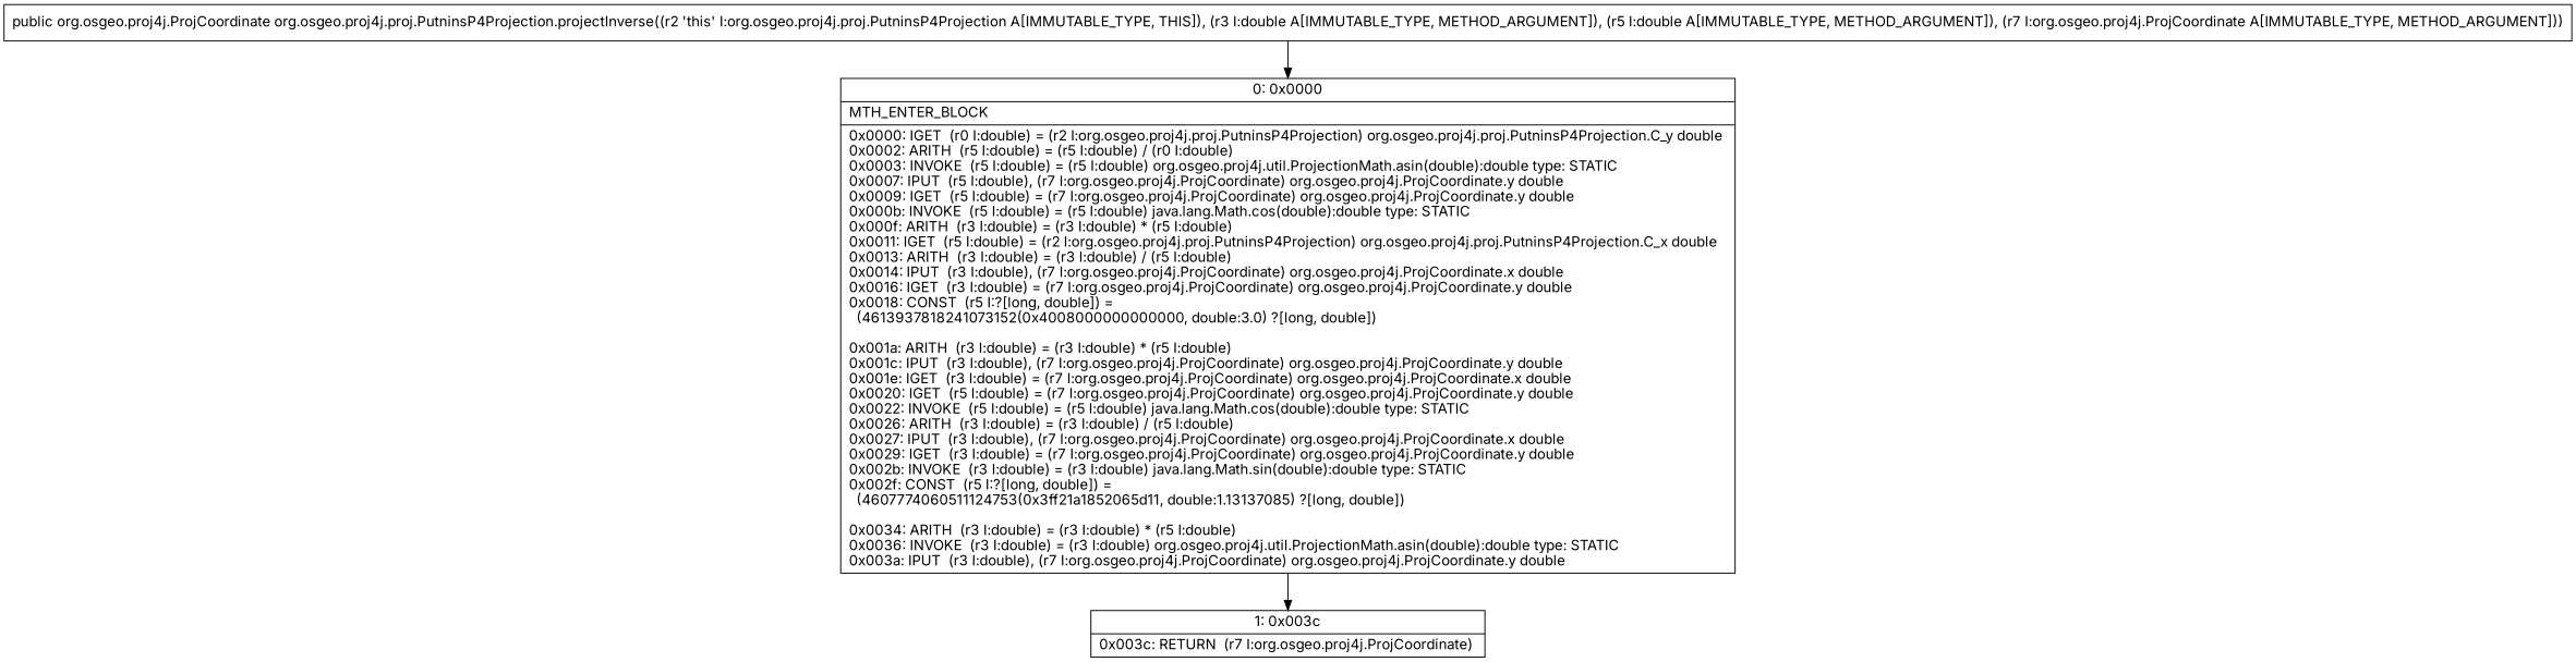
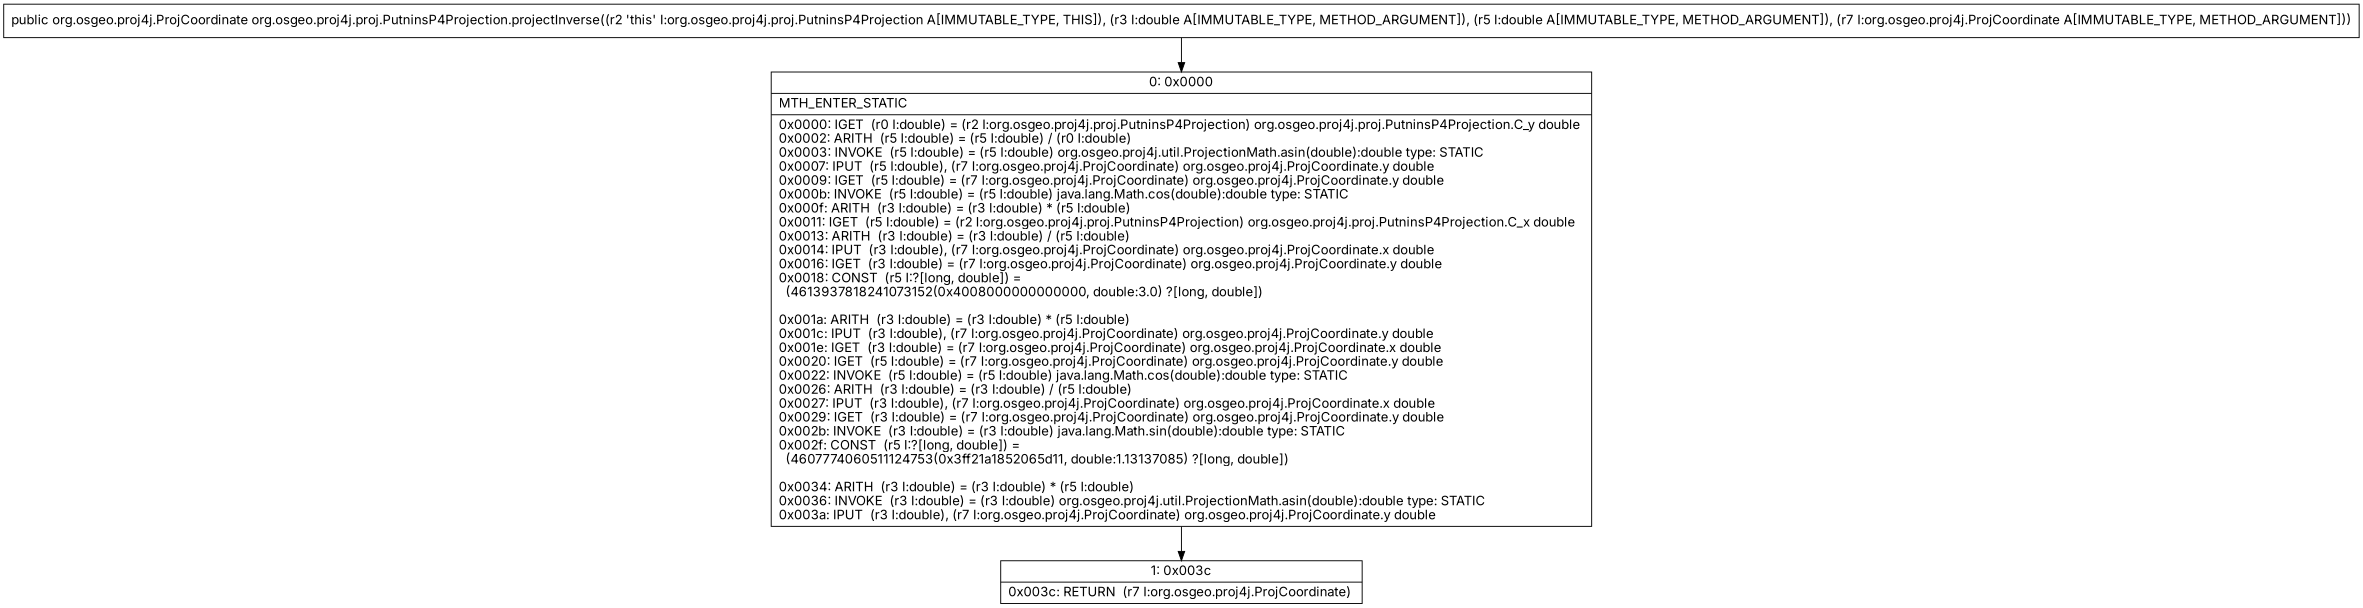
  digraph {
    fontname=Inter
    node [shape=record fontname=Inter]
    edge [fontname=Inter]
-   n1 [label="{0\:\ 0x0000|MTH_ENTER_BLOCK\l|0x0000: IGET  (r0 I:double) = (r2 I:org.osgeo.proj4j.proj.PutninsP4Projection) org.osgeo.proj4j.proj.PutninsP4Projection.C_y double \l0x0002: ARITH  (r5 I:double) = (r5 I:double) \/ (r0 I:double) \l0x0003: INVOKE  (r5 I:double) = (r5 I:double) org.osgeo.proj4j.util.ProjectionMath.asin(double):double type: STATIC \l0x0007: IPUT  (r5 I:double), (r7 I:org.osgeo.proj4j.ProjCoordinate) org.osgeo.proj4j.ProjCoordinate.y double \l0x0009: IGET  (r5 I:double) = (r7 I:org.osgeo.proj4j.ProjCoordinate) org.osgeo.proj4j.ProjCoordinate.y double \l0x000b: INVOKE  (r5 I:double) = (r5 I:double) java.lang.Math.cos(double):double type: STATIC \l0x000f: ARITH  (r3 I:double) = (r3 I:double) * (r5 I:double) \l0x0011: IGET  (r5 I:double) = (r2 I:org.osgeo.proj4j.proj.PutninsP4Projection) org.osgeo.proj4j.proj.PutninsP4Projection.C_x double \l0x0013: ARITH  (r3 I:double) = (r3 I:double) \/ (r5 I:double) \l0x0014: IPUT  (r3 I:double), (r7 I:org.osgeo.proj4j.ProjCoordinate) org.osgeo.proj4j.ProjCoordinate.x double \l0x0016: IGET  (r3 I:double) = (r7 I:org.osgeo.proj4j.ProjCoordinate) org.osgeo.proj4j.ProjCoordinate.y double \l0x0018: CONST  (r5 I:?[long, double]) = \l  (4613937818241073152(0x4008000000000000, double:3.0) ?[long, double])\l \l0x001a: ARITH  (r3 I:double) = (r3 I:double) * (r5 I:double) \l0x001c: IPUT  (r3 I:double), (r7 I:org.osgeo.proj4j.ProjCoordinate) org.osgeo.proj4j.ProjCoordinate.y double \l0x001e: IGET  (r3 I:double) = (r7 I:org.osgeo.proj4j.ProjCoordinate) org.osgeo.proj4j.ProjCoordinate.x double \l0x0020: IGET  (r5 I:double) = (r7 I:org.osgeo.proj4j.ProjCoordinate) org.osgeo.proj4j.ProjCoordinate.y double \l0x0022: INVOKE  (r5 I:double) = (r5 I:double) java.lang.Math.cos(double):double type: STATIC \l0x0026: ARITH  (r3 I:double) = (r3 I:double) \/ (r5 I:double) \l0x0027: IPUT  (r3 I:double), (r7 I:org.osgeo.proj4j.ProjCoordinate) org.osgeo.proj4j.ProjCoordinate.x double \l0x0029: IGET  (r3 I:double) = (r7 I:org.osgeo.proj4j.ProjCoordinate) org.osgeo.proj4j.ProjCoordinate.y double \l0x002b: INVOKE  (r3 I:double) = (r3 I:double) java.lang.Math.sin(double):double type: STATIC \l0x002f: CONST  (r5 I:?[long, double]) = \l  (4607774060511124753(0x3ff21a1852065d11, double:1.13137085) ?[long, double])\l \l0x0034: ARITH  (r3 I:double) = (r3 I:double) * (r5 I:double) \l0x0036: INVOKE  (r3 I:double) = (r3 I:double) org.osgeo.proj4j.util.ProjectionMath.asin(double):double type: STATIC \l0x003a: IPUT  (r3 I:double), (r7 I:org.osgeo.proj4j.ProjCoordinate) org.osgeo.proj4j.ProjCoordinate.y double \l}"]
+   n1 [label="{0\:\ 0x0000|MTH_ENTER_STATIC\l|0x0000: IGET  (r0 I:double) = (r2 I:org.osgeo.proj4j.proj.PutninsP4Projection) org.osgeo.proj4j.proj.PutninsP4Projection.C_y double \l0x0002: ARITH  (r5 I:double) = (r5 I:double) \/ (r0 I:double) \l0x0003: INVOKE  (r5 I:double) = (r5 I:double) org.osgeo.proj4j.util.ProjectionMath.asin(double):double type: STATIC \l0x0007: IPUT  (r5 I:double), (r7 I:org.osgeo.proj4j.ProjCoordinate) org.osgeo.proj4j.ProjCoordinate.y double \l0x0009: IGET  (r5 I:double) = (r7 I:org.osgeo.proj4j.ProjCoordinate) org.osgeo.proj4j.ProjCoordinate.y double \l0x000b: INVOKE  (r5 I:double) = (r5 I:double) java.lang.Math.cos(double):double type: STATIC \l0x000f: ARITH  (r3 I:double) = (r3 I:double) * (r5 I:double) \l0x0011: IGET  (r5 I:double) = (r2 I:org.osgeo.proj4j.proj.PutninsP4Projection) org.osgeo.proj4j.proj.PutninsP4Projection.C_x double \l0x0013: ARITH  (r3 I:double) = (r3 I:double) \/ (r5 I:double) \l0x0014: IPUT  (r3 I:double), (r7 I:org.osgeo.proj4j.ProjCoordinate) org.osgeo.proj4j.ProjCoordinate.x double \l0x0016: IGET  (r3 I:double) = (r7 I:org.osgeo.proj4j.ProjCoordinate) org.osgeo.proj4j.ProjCoordinate.y double \l0x0018: CONST  (r5 I:?[long, double]) = \l  (4613937818241073152(0x4008000000000000, double:3.0) ?[long, double])\l \l0x001a: ARITH  (r3 I:double) = (r3 I:double) * (r5 I:double) \l0x001c: IPUT  (r3 I:double), (r7 I:org.osgeo.proj4j.ProjCoordinate) org.osgeo.proj4j.ProjCoordinate.y double \l0x001e: IGET  (r3 I:double) = (r7 I:org.osgeo.proj4j.ProjCoordinate) org.osgeo.proj4j.ProjCoordinate.x double \l0x0020: IGET  (r5 I:double) = (r7 I:org.osgeo.proj4j.ProjCoordinate) org.osgeo.proj4j.ProjCoordinate.y double \l0x0022: INVOKE  (r5 I:double) = (r5 I:double) java.lang.Math.cos(double):double type: STATIC \l0x0026: ARITH  (r3 I:double) = (r3 I:double) \/ (r5 I:double) \l0x0027: IPUT  (r3 I:double), (r7 I:org.osgeo.proj4j.ProjCoordinate) org.osgeo.proj4j.ProjCoordinate.x double \l0x0029: IGET  (r3 I:double) = (r7 I:org.osgeo.proj4j.ProjCoordinate) org.osgeo.proj4j.ProjCoordinate.y double \l0x002b: INVOKE  (r3 I:double) = (r3 I:double) java.lang.Math.sin(double):double type: STATIC \l0x002f: CONST  (r5 I:?[long, double]) = \l  (4607774060511124753(0x3ff21a1852065d11, double:1.13137085) ?[long, double])\l \l0x0034: ARITH  (r3 I:double) = (r3 I:double) * (r5 I:double) \l0x0036: INVOKE  (r3 I:double) = (r3 I:double) org.osgeo.proj4j.util.ProjectionMath.asin(double):double type: STATIC \l0x003a: IPUT  (r3 I:double), (r7 I:org.osgeo.proj4j.ProjCoordinate) org.osgeo.proj4j.ProjCoordinate.y double \l}"]
    n2 [label="{1\:\ 0x003c|0x003c: RETURN  (r7 I:org.osgeo.proj4j.ProjCoordinate) \l}"]
    n3 [label="{public org.osgeo.proj4j.ProjCoordinate org.osgeo.proj4j.proj.PutninsP4Projection.projectInverse((r2 'this' I:org.osgeo.proj4j.proj.PutninsP4Projection A[IMMUTABLE_TYPE, THIS]), (r3 I:double A[IMMUTABLE_TYPE, METHOD_ARGUMENT]), (r5 I:double A[IMMUTABLE_TYPE, METHOD_ARGUMENT]), (r7 I:org.osgeo.proj4j.ProjCoordinate A[IMMUTABLE_TYPE, METHOD_ARGUMENT])) }"]
    n1 -> n2
    n3 -> n1
  }
